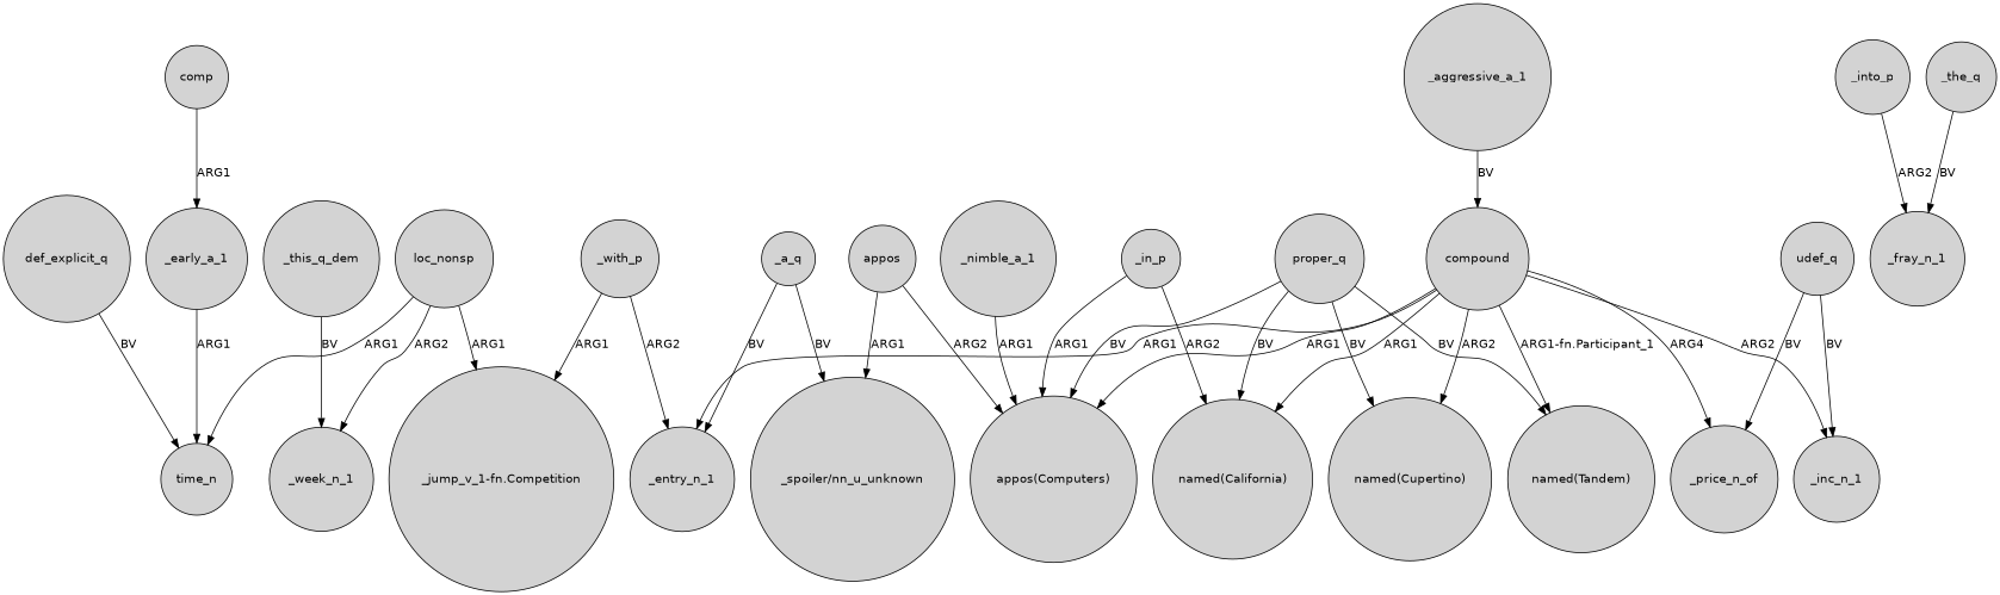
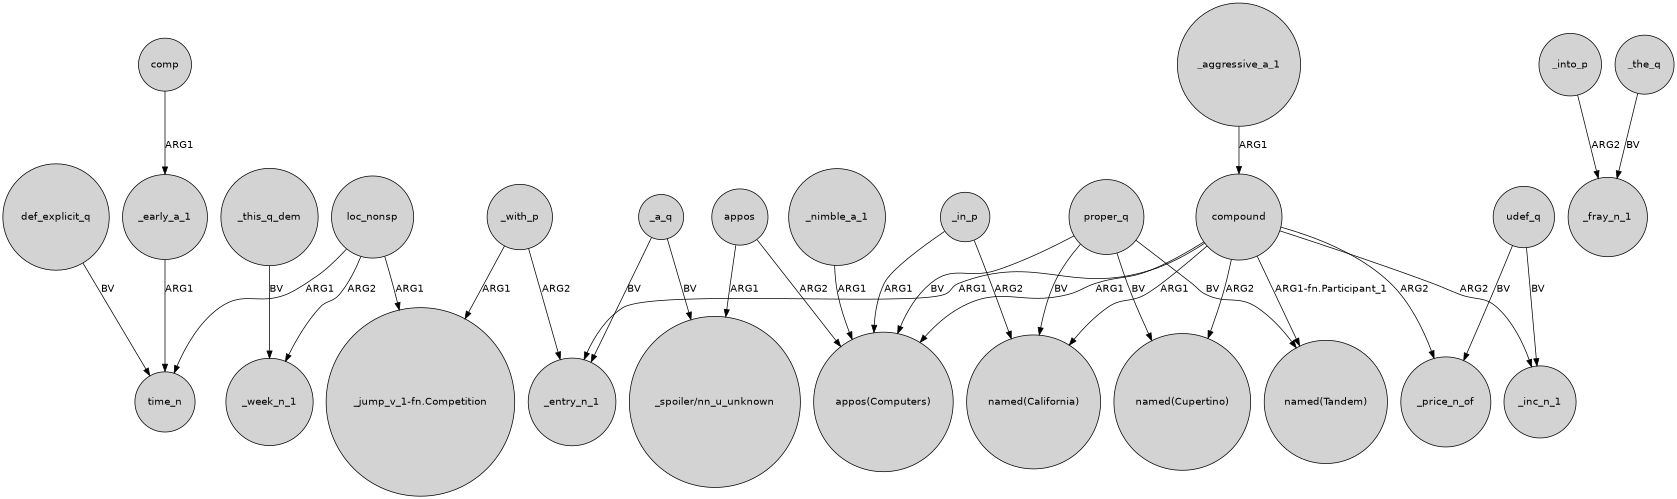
  digraph {
    fontname="DejaVu Sans"
    node [fontname="DejaVu Sans" shape=circle style=filled]
    edge [fontname="DejaVu Sans"]
    _early_a_1
    time_n
    _this_q_dem
    _week_n_1
    loc_nonsp
    "_jump_v_1-fn.Competition"
    appos
    "_spoiler/nn_u_unknown"
    n9 [label="appos(Computers)"]
    _nimble_a_1
    compound
    "named(Cupertino)"
    _price_n_of
    _entry_n_1
    "named(Tandem)"
    _inc_n_1
    "named(California)"
    _aggressive_a_1
    udef_q
    _into_p
    _fray_n_1
    _a_q
    proper_q
    comp
    _the_q
    _with_p
    _in_p
    def_explicit_q
    _early_a_1 -> time_n [label=ARG1]
    _this_q_dem -> _week_n_1 [label=BV]
    loc_nonsp -> time_n [label=ARG1]
    loc_nonsp -> _week_n_1 [label=ARG2]
    loc_nonsp -> "_jump_v_1-fn.Competition" [label=ARG1]
    appos -> "_spoiler/nn_u_unknown" [label=ARG1]
    appos -> n9 [label=ARG2]
    _nimble_a_1 -> n9 [label=ARG1]
    compound -> n9 [label=ARG1]
    compound -> "named(Cupertino)" [label=ARG2]
-   compound -> _price_n_of [label=ARG4]
+   compound -> _price_n_of [label=ARG2]
    compound -> _entry_n_1 [label=ARG1]
    compound -> "named(Tandem)" [label="ARG1-fn.Participant_1"]
    compound -> _inc_n_1 [label=ARG2]
    compound -> "named(California)" [label=ARG1]
-   _aggressive_a_1 -> compound [label=BV]
+   _aggressive_a_1 -> compound [label=ARG1]
    udef_q -> _price_n_of [label=BV]
    udef_q -> _inc_n_1 [label=BV]
    _into_p -> _fray_n_1 [label=ARG2]
    _a_q -> "_spoiler/nn_u_unknown" [label=BV]
    _a_q -> _entry_n_1 [label=BV]
    proper_q -> n9 [label=BV]
    proper_q -> "named(Cupertino)" [label=BV]
    proper_q -> "named(Tandem)" [label=BV]
    proper_q -> "named(California)" [label=BV]
    comp -> _early_a_1 [label=ARG1]
    _the_q -> _fray_n_1 [label=BV]
    _with_p -> "_jump_v_1-fn.Competition" [label=ARG1]
    _with_p -> _entry_n_1 [label=ARG2]
    _in_p -> n9 [label=ARG1]
    _in_p -> "named(California)" [label=ARG2]
    def_explicit_q -> time_n [label=BV]
  }
